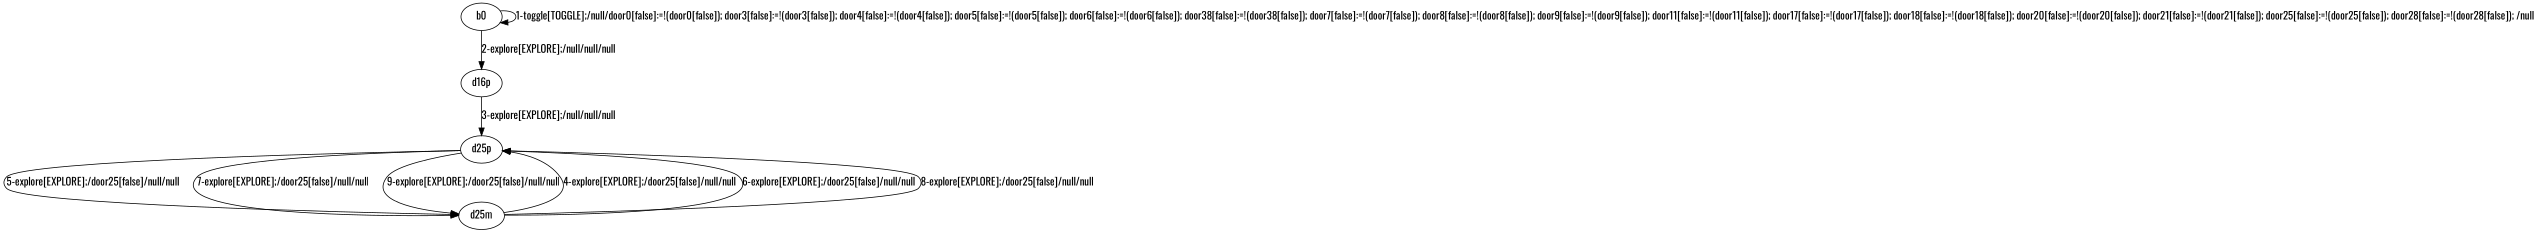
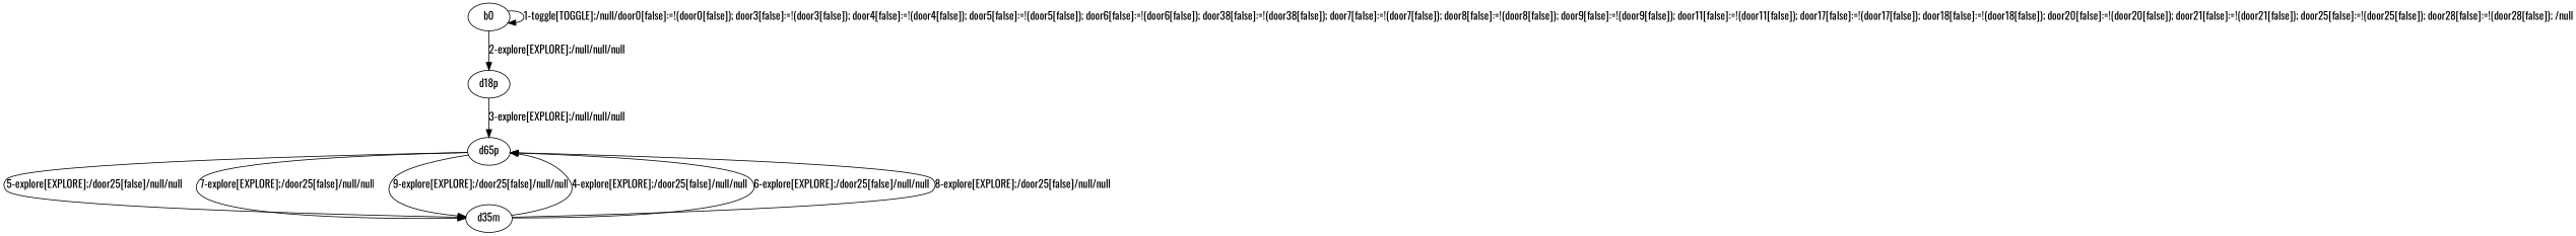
  digraph {
    fontname=Oswald
    node [fontname=Oswald]
    edge [fontname=Oswald]
    b0
-   d18p [label=d16p]
-   d25p
-   d25m
+   d18p
+   d25p [label=d65p]
+   d25m [label=d35m]
    b0 -> b0 [label="1-toggle[TOGGLE];/null/door0[false]:=!(door0[false]); door3[false]:=!(door3[false]); door4[false]:=!(door4[false]); door5[false]:=!(door5[false]); door6[false]:=!(door6[false]); door38[false]:=!(door38[false]); door7[false]:=!(door7[false]); door8[false]:=!(door8[false]); door9[false]:=!(door9[false]); door11[false]:=!(door11[false]); door17[false]:=!(door17[false]); door18[false]:=!(door18[false]); door20[false]:=!(door20[false]); door21[false]:=!(door21[false]); door25[false]:=!(door25[false]); door28[false]:=!(door28[false]); /null"]
    b0 -> d18p [label="2-explore[EXPLORE];/null/null/null"]
    d18p -> d25p [label="3-explore[EXPLORE];/null/null/null"]
    d25p -> d25m [label="5-explore[EXPLORE];/door25[false]/null/null"]
    d25p -> d25m [label="7-explore[EXPLORE];/door25[false]/null/null"]
    d25p -> d25m [label="9-explore[EXPLORE];/door25[false]/null/null"]
    d25m -> d25p [label="4-explore[EXPLORE];/door25[false]/null/null"]
    d25m -> d25p [label="6-explore[EXPLORE];/door25[false]/null/null"]
    d25m -> d25p [label="8-explore[EXPLORE];/door25[false]/null/null"]
  }
